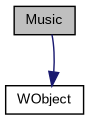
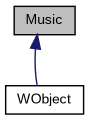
  digraph {
    fontname="Liberation Sans"
    node [color=black fontname="Liberation Sans" fontsize=10 shape=record]
    n1 [fillcolor=grey75 fontcolor=black height=0.2 label=Music style=filled width=0.4]
    n2 [height=0.2 label=WObject width=0.4]
-   n2 -> n1 [color=midnightblue dir=back fontname="Liberation Sans" fontsize=10 labelfontname=FreeSans labelfontsize=10 style=solid]
+   n1 -> n2 [color=midnightblue dir=back fontname="Liberation Sans" fontsize=10 labelfontname=FreeSans labelfontsize=10 style=solid]
  }
